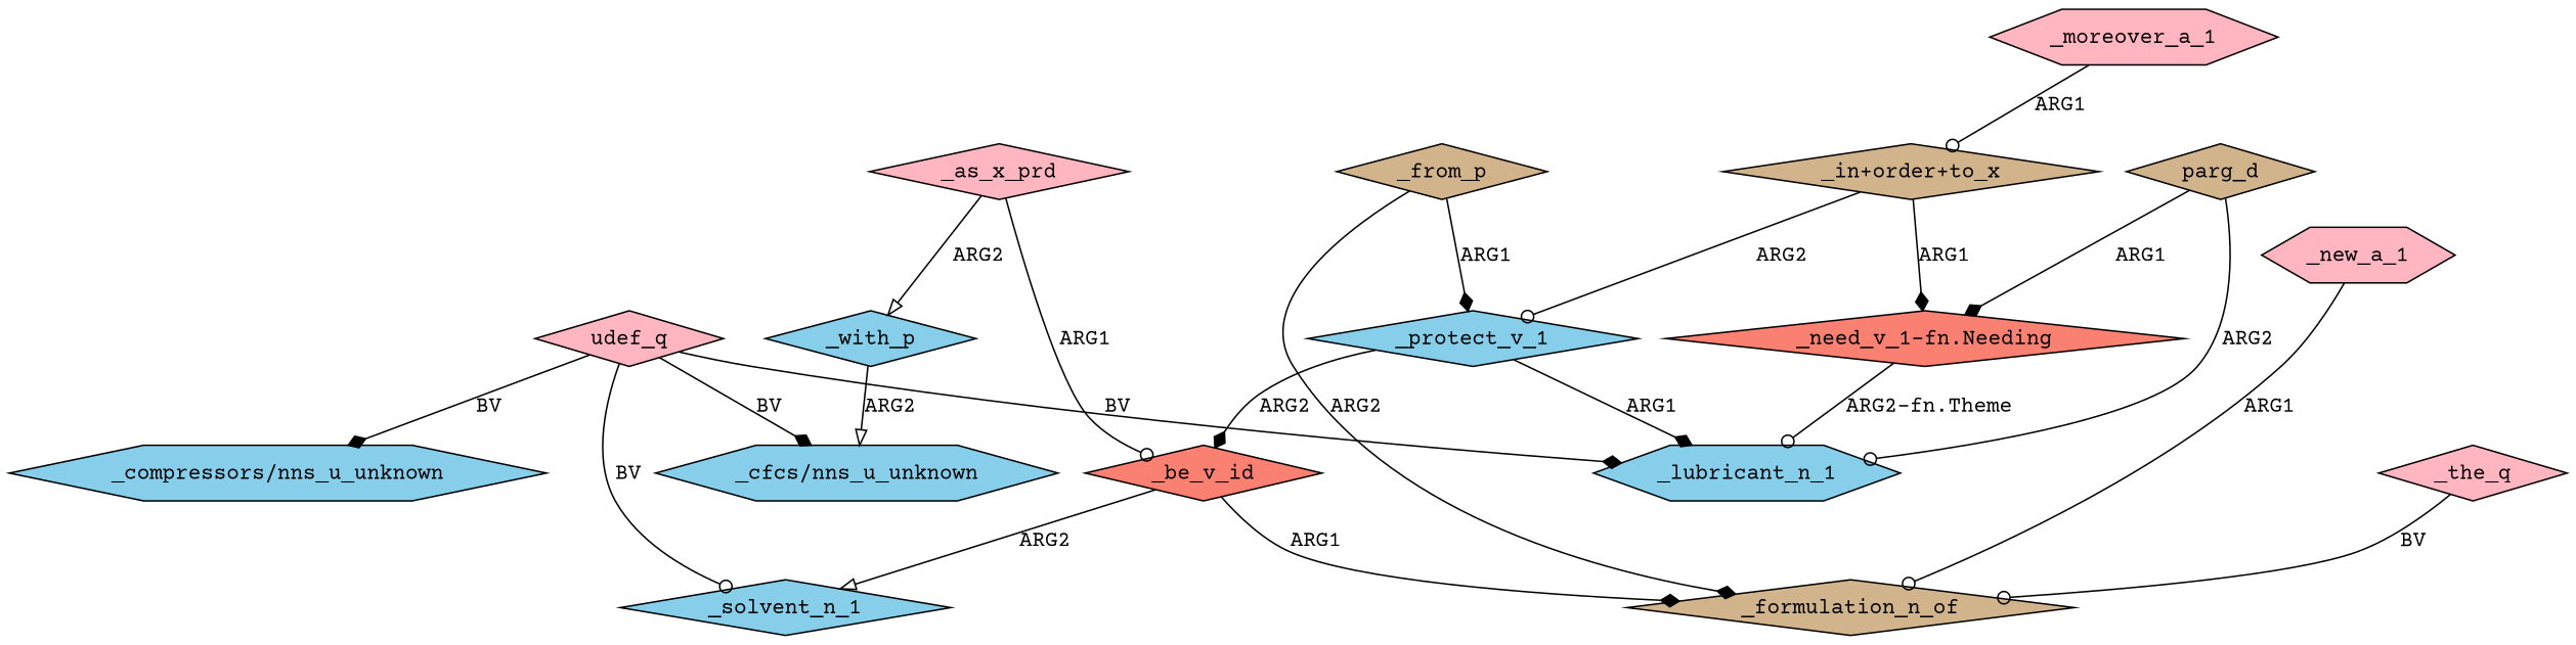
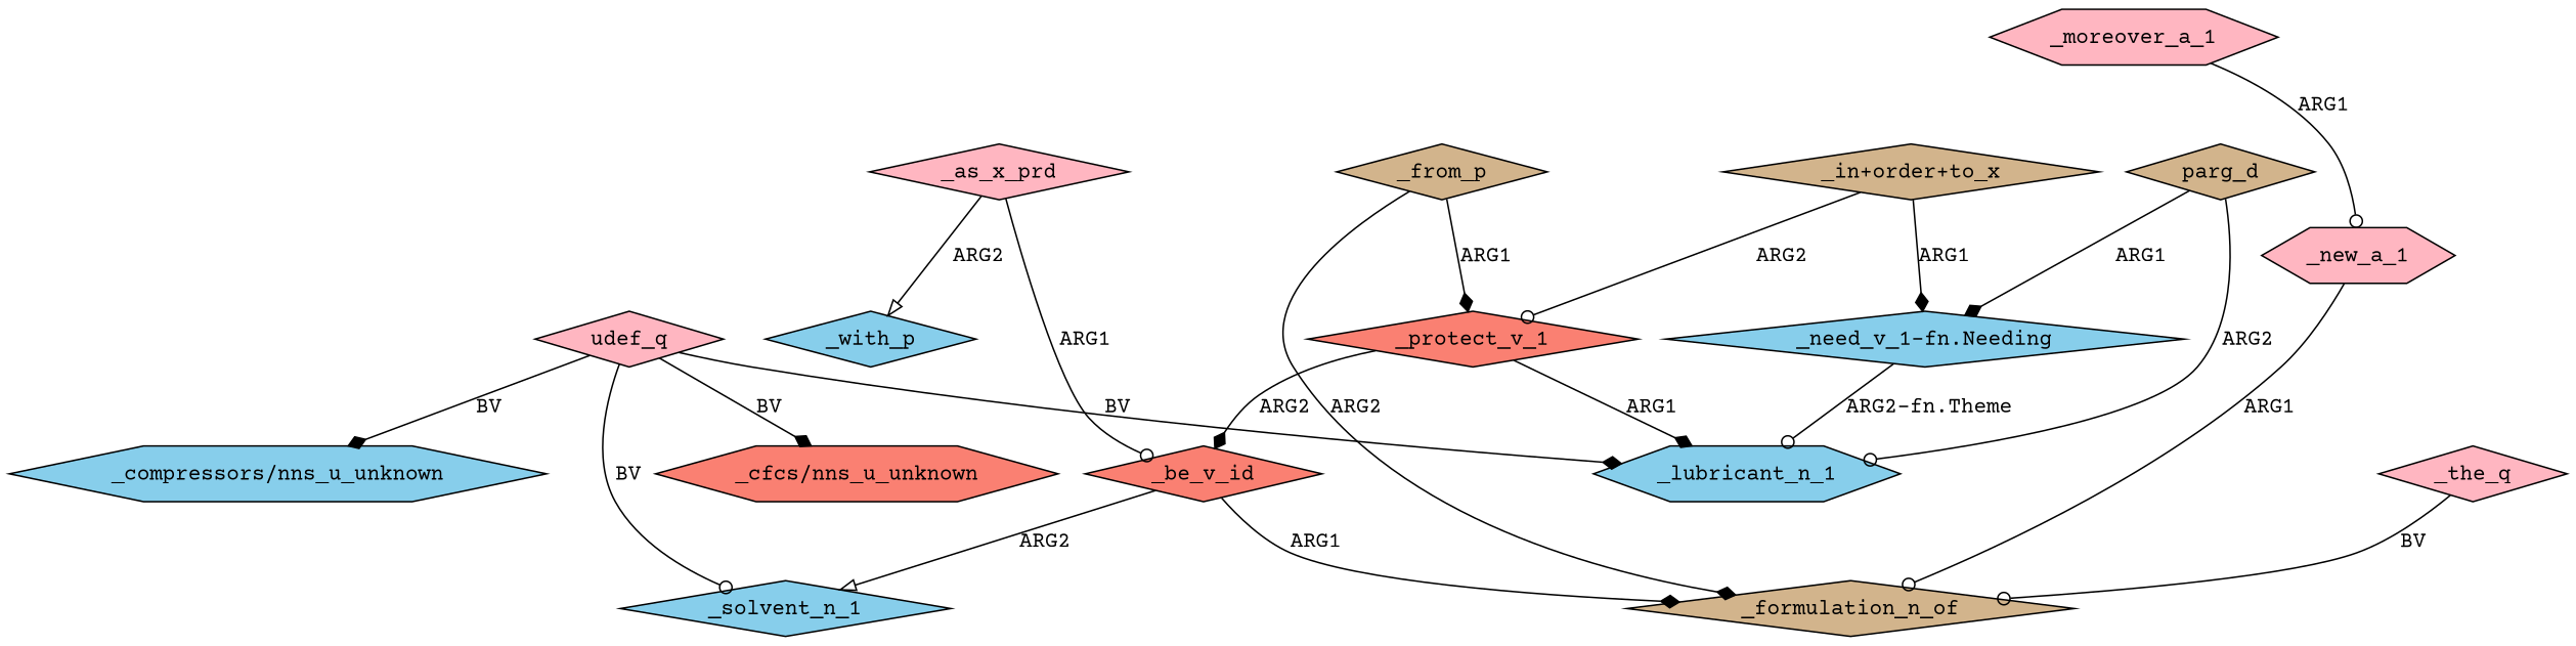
  digraph {
    fontname="Courier Prime"
    node [fillcolor=lightpink fontname="Courier Prime" shape=diamond style=filled]
    edge [arrowhead=diamond fontname="Courier Prime"]
    _with_p [fillcolor=skyblue]
    _as_x_prd
    _be_v_id [fillcolor=salmon]
-   "_cfcs/nns_u_unknown" [fillcolor=skyblue shape=hexagon]
+   "_cfcs/nns_u_unknown" [fillcolor=salmon shape=hexagon]
    _formulation_n_of [fillcolor=tan]
    _solvent_n_1 [fillcolor=skyblue]
    _from_p [fillcolor=tan]
-   _protect_v_1 [fillcolor=skyblue]
+   _protect_v_1 [fillcolor=salmon]
    _lubricant_n_1 [fillcolor=skyblue shape=hexagon]
    "_compressors/nns_u_unknown" [fillcolor=skyblue shape=hexagon]
    _new_a_1 [shape=hexagon]
-   "_need_v_1-fn.Needing" [fillcolor=salmon]
+   "_need_v_1-fn.Needing" [fillcolor=skyblue]
    "_in+order+to_x" [fillcolor=tan]
    udef_q
    parg_d [fillcolor=tan]
    _moreover_a_1 [shape=hexagon]
    _the_q
-   _with_p -> "_cfcs/nns_u_unknown" [arrowhead=onormal label=ARG2]
    _as_x_prd -> _with_p [arrowhead=onormal label=ARG2]
    _as_x_prd -> _be_v_id [arrowhead=odot label=ARG1]
    _be_v_id -> _formulation_n_of [label=ARG1]
    _be_v_id -> _solvent_n_1 [arrowhead=onormal label=ARG2]
    _from_p -> _formulation_n_of [label=ARG2]
    _from_p -> _protect_v_1 [label=ARG1]
    _protect_v_1 -> _be_v_id [label=ARG2]
    _protect_v_1 -> _lubricant_n_1 [label=ARG1]
    _new_a_1 -> _formulation_n_of [arrowhead=odot label=ARG1]
    "_need_v_1-fn.Needing" -> _lubricant_n_1 [arrowhead=odot label="ARG2-fn.Theme"]
    "_in+order+to_x" -> _protect_v_1 [arrowhead=odot label=ARG2]
    "_in+order+to_x" -> "_need_v_1-fn.Needing" [label=ARG1]
    udef_q -> "_cfcs/nns_u_unknown" [label=BV]
    udef_q -> _solvent_n_1 [arrowhead=odot label=BV]
    udef_q -> _lubricant_n_1 [label=BV]
    udef_q -> "_compressors/nns_u_unknown" [label=BV]
    parg_d -> _lubricant_n_1 [arrowhead=odot label=ARG2]
    parg_d -> "_need_v_1-fn.Needing" [label=ARG1]
-   _moreover_a_1 -> "_in+order+to_x" [arrowhead=odot label=ARG1]
+   _moreover_a_1 -> _new_a_1 [arrowhead=odot label=ARG1]
    _the_q -> _formulation_n_of [arrowhead=odot label=BV]
  }
